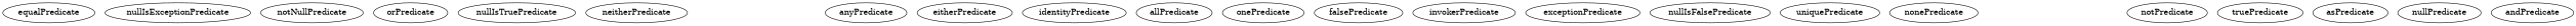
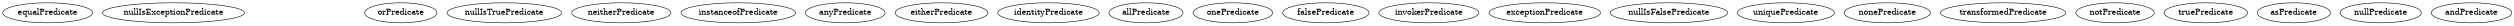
  digraph {
    equalPredicate
    nullIsExceptionPredicate
-   notNullPredicate
    orPredicate
    nullIsTruePredicate
    neitherPredicate
+   instanceofPredicate
    anyPredicate
    eitherPredicate
    identityPredicate
    allPredicate
    onePredicate
    falsePredicate
    invokerPredicate
    exceptionPredicate
    nullIsFalsePredicate
    uniquePredicate
    nonePredicate
+   transformedPredicate
    notPredicate
    truePredicate
    asPredicate
    nullPredicate
    andPredicate
  }
